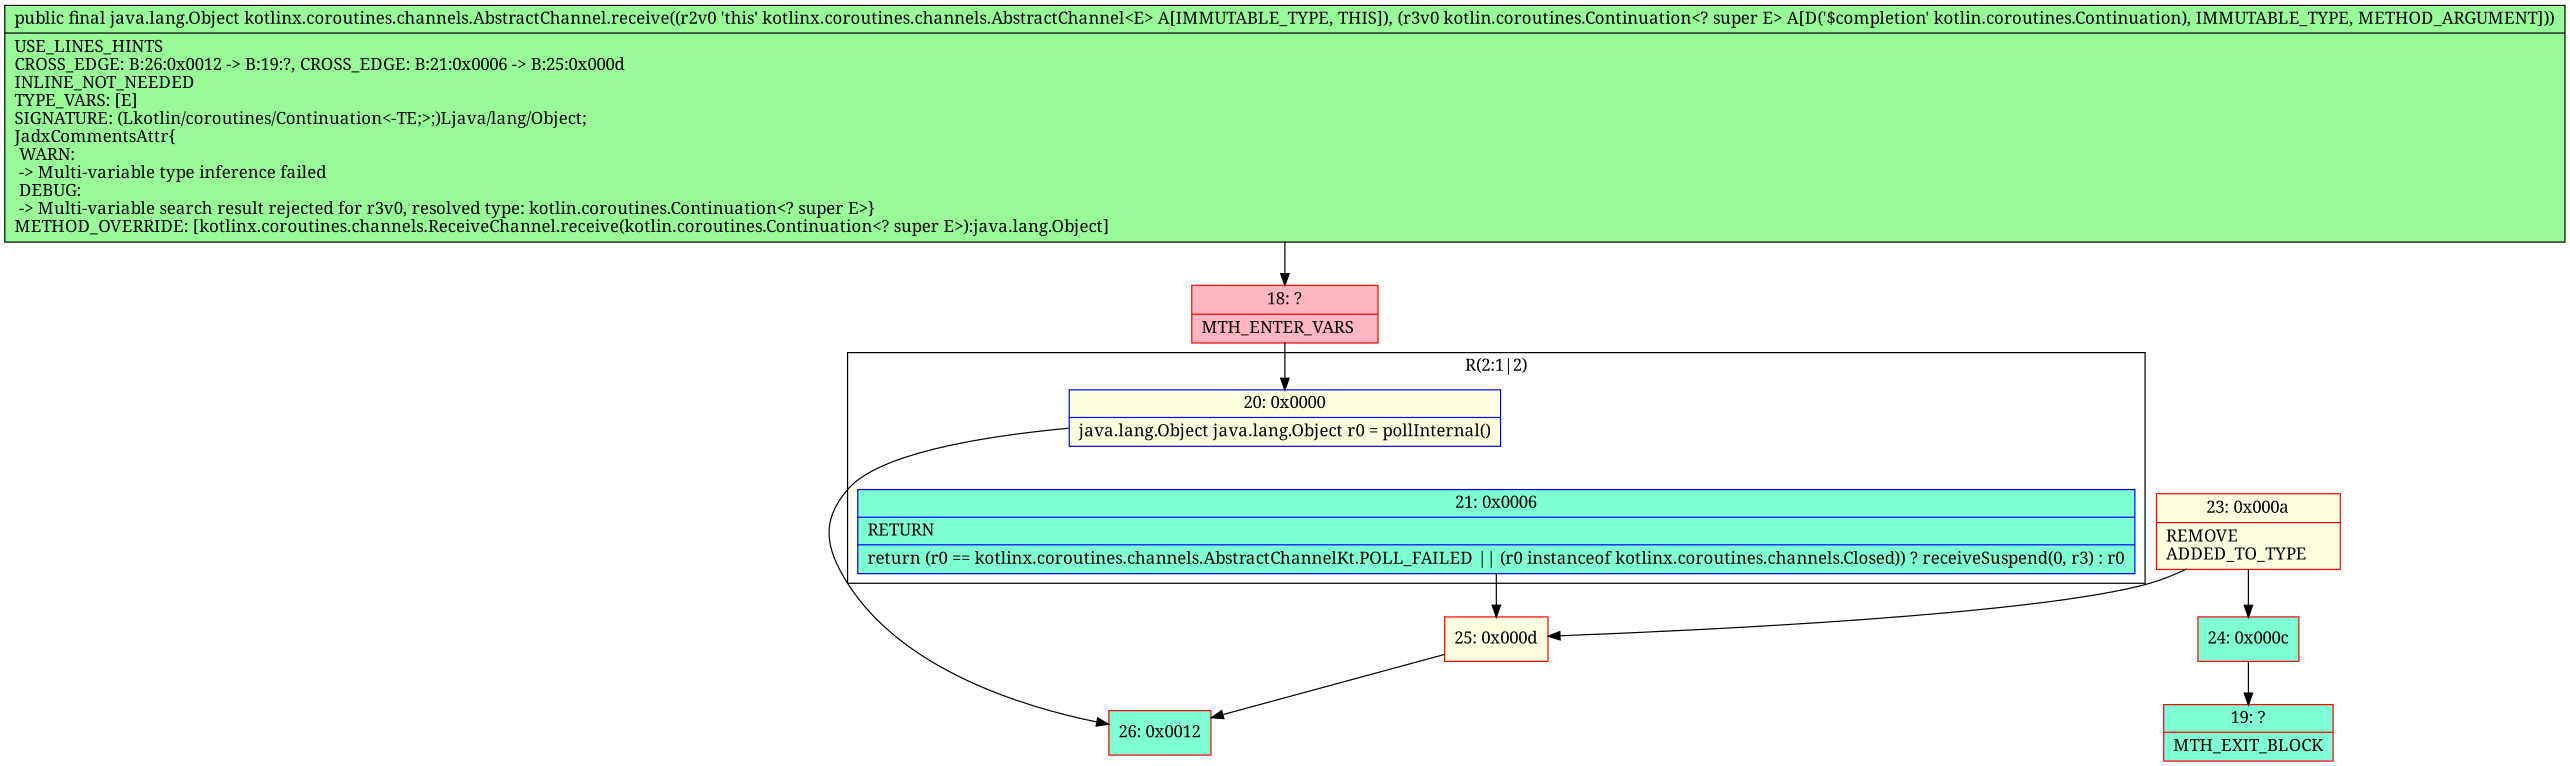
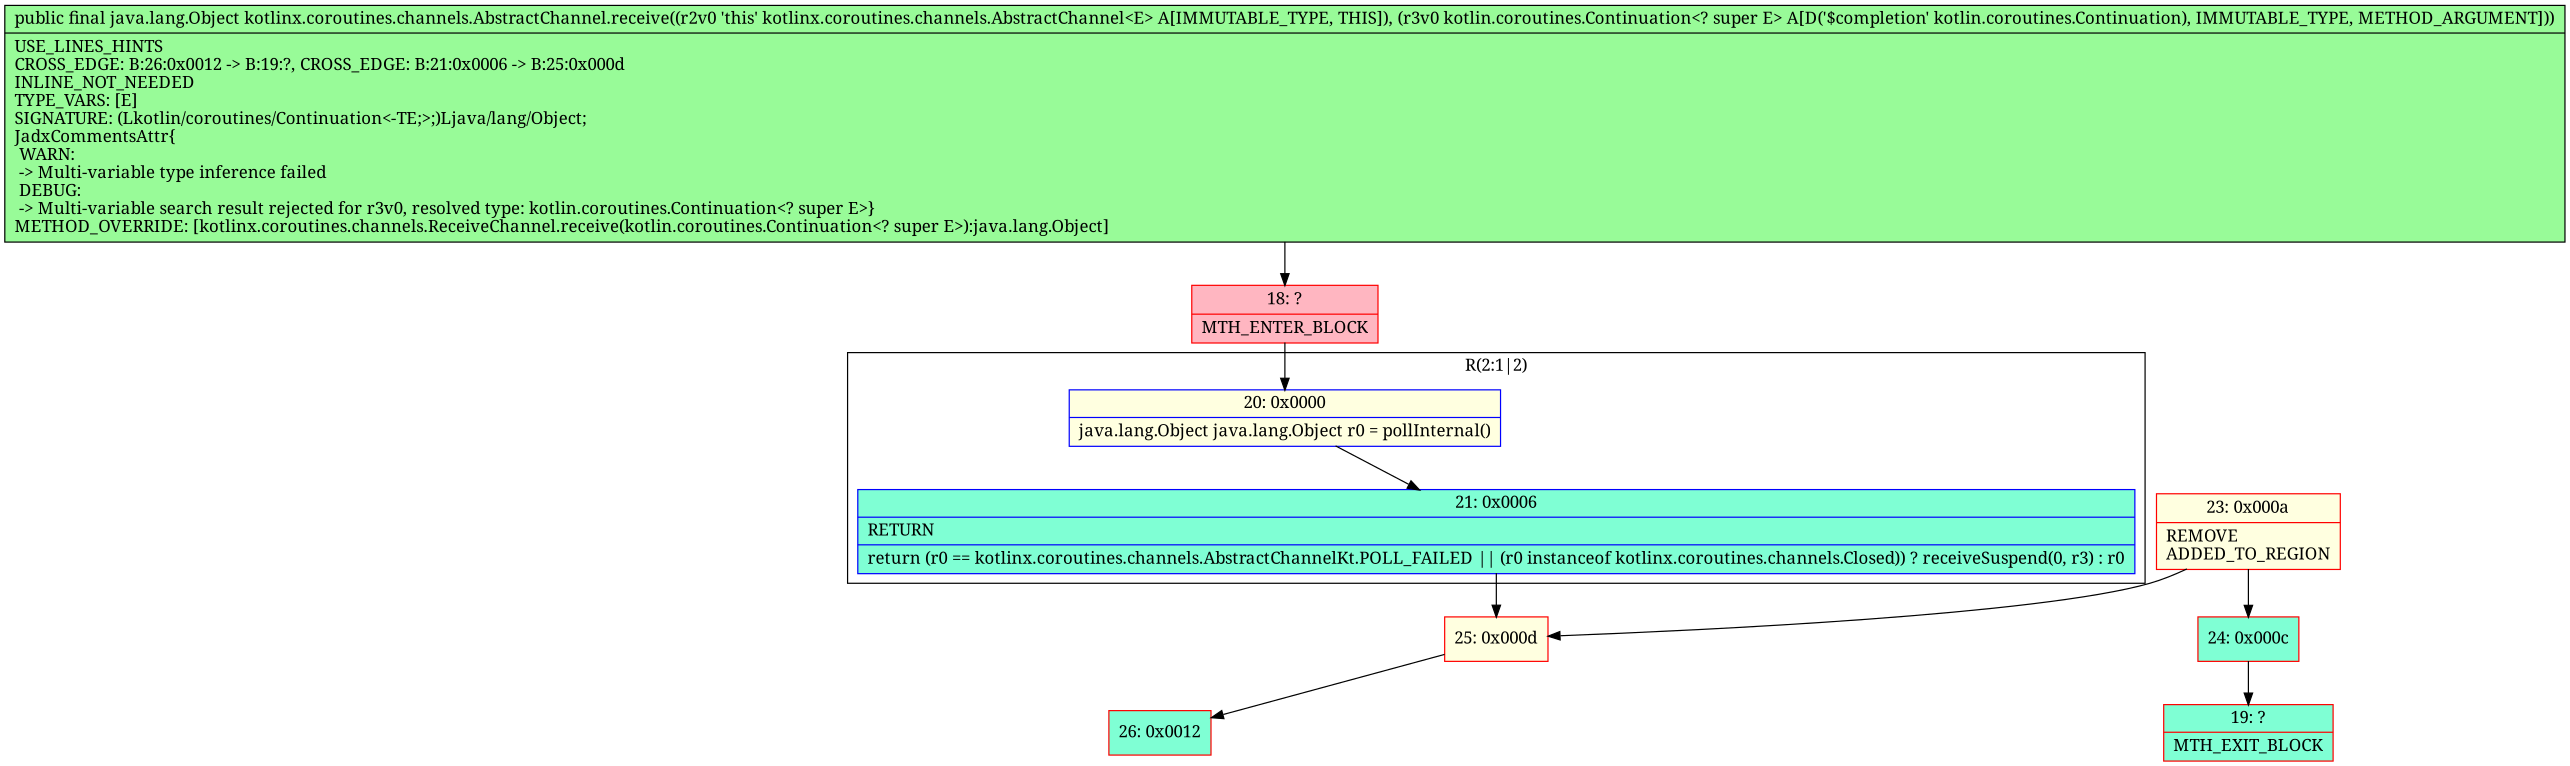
  digraph {
    fontname="Noto Serif"
    node [color=red fillcolor=aquamarine fontname="Noto Serif" shape=record style=filled]
    edge [fontname="Noto Serif"]
    n1 [color=blue fillcolor=lightyellow label="{20\:\ 0x0000|java.lang.Object java.lang.Object r0 = pollInternal()\l}"]
    n2 [color=blue label="{21\:\ 0x0006|RETURN\l|return (r0 == kotlinx.coroutines.channels.AbstractChannelKt.POLL_FAILED \|\| (r0 instanceof kotlinx.coroutines.channels.Closed)) ? receiveSuspend(0, r3) : r0\l}"]
    n3 [fillcolor=lightyellow label="{25\:\ 0x000d}"]
    n4 [label="{26\:\ 0x0012}"]
-   n5 [fillcolor=lightpink label="{18\:\ ?|MTH_ENTER_VARS\l}"]
-   n6 [fillcolor=lightyellow label="{23\:\ 0x000a|REMOVE\lADDED_TO_TYPE\l}"]
+   n5 [fillcolor=lightpink label="{18\:\ ?|MTH_ENTER_BLOCK\l}"]
+   n6 [fillcolor=lightyellow label="{23\:\ 0x000a|REMOVE\lADDED_TO_REGION\l}"]
    n7 [label="{24\:\ 0x000c}"]
    n8 [label="{19\:\ ?|MTH_EXIT_BLOCK\l}"]
    n9 [fillcolor=palegreen label="{public final java.lang.Object kotlinx.coroutines.channels.AbstractChannel.receive((r2v0 'this' kotlinx.coroutines.channels.AbstractChannel\<E\> A[IMMUTABLE_TYPE, THIS]), (r3v0 kotlin.coroutines.Continuation\<? super E\> A[D('$completion' kotlin.coroutines.Continuation), IMMUTABLE_TYPE, METHOD_ARGUMENT]))  | USE_LINES_HINTS\lCROSS_EDGE: B:26:0x0012 \-\> B:19:?, CROSS_EDGE: B:21:0x0006 \-\> B:25:0x000d\lINLINE_NOT_NEEDED\lTYPE_VARS: [E]\lSIGNATURE: (Lkotlin\/coroutines\/Continuation\<\-TE;\>;)Ljava\/lang\/Object;\lJadxCommentsAttr\{\l WARN: \l \-\> Multi\-variable type inference failed\l DEBUG: \l \-\> Multi\-variable search result rejected for r3v0, resolved type: kotlin.coroutines.Continuation\<? super E\>\}\lMETHOD_OVERRIDE: [kotlinx.coroutines.channels.ReceiveChannel.receive(kotlin.coroutines.Continuation\<? super E\>):java.lang.Object]\l}" color=""]
    subgraph cluster_1 {
      label="R(2:1|2)"
      n1
      n2
    }
-   n1 -> n4
+   n1 -> n2
    n2 -> n3
    n3 -> n4
    n5 -> n1
    n6 -> n3
    n6 -> n7
    n7 -> n8
    n9 -> n5
  }
